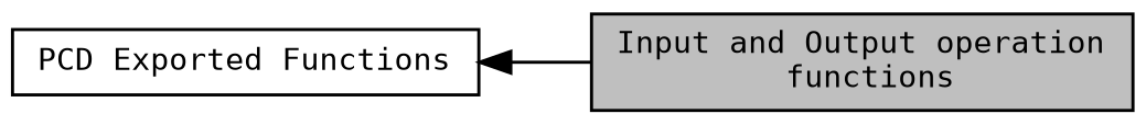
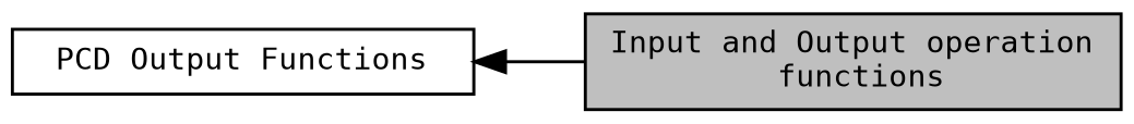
  digraph {
    rankdir=LR
    fontname="DejaVu Sans Mono"
    node [color=black fontname="DejaVu Sans Mono" fontsize=10 shape=record style=filled]
-   n1 [fillcolor=white height=0.2 label="PCD Exported Functions" width=0.4]
+   n1 [fillcolor=white height=0.2 label="PCD Output Functions" width=0.4]
    n2 [fillcolor=grey75 fontcolor=black height=0.2 label="Input and Output operation\l functions" width=0.4]
    n1 -> n2 [dir=back fontname="DejaVu Sans Mono" fontsize=10 labelfontname=Helvetica labelfontsize=10 shape=plaintext style=solid]
  }
